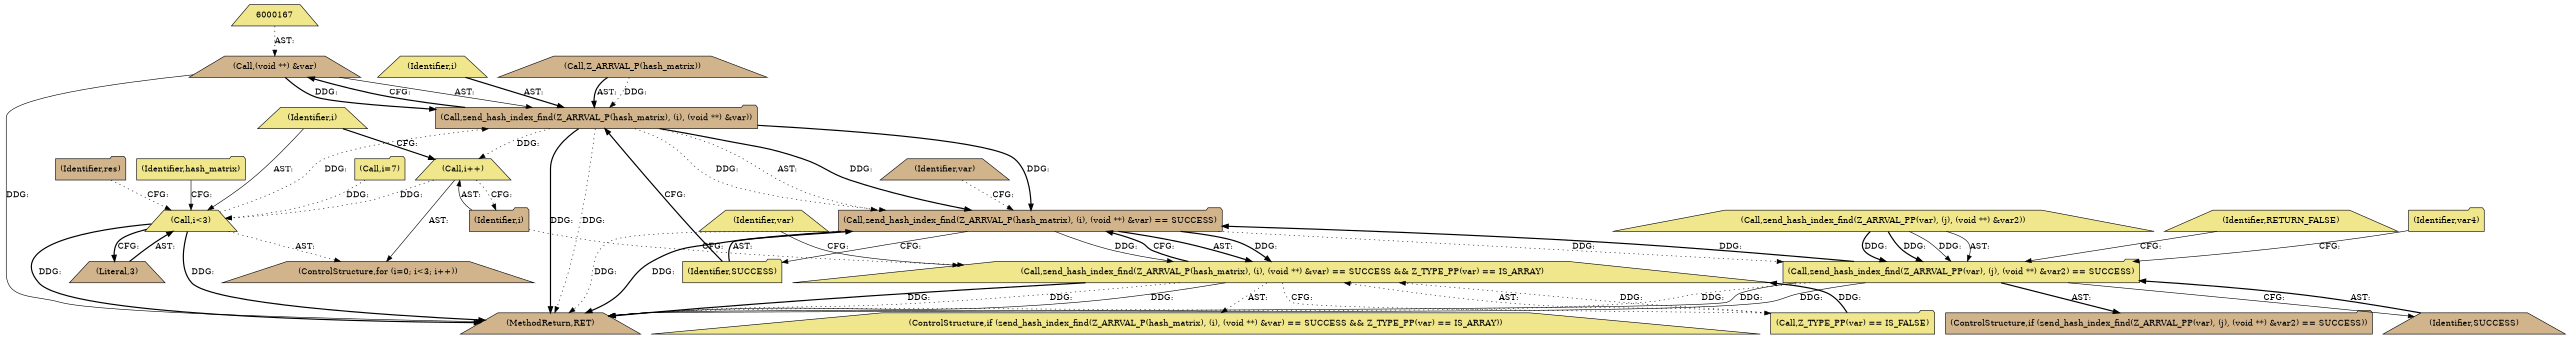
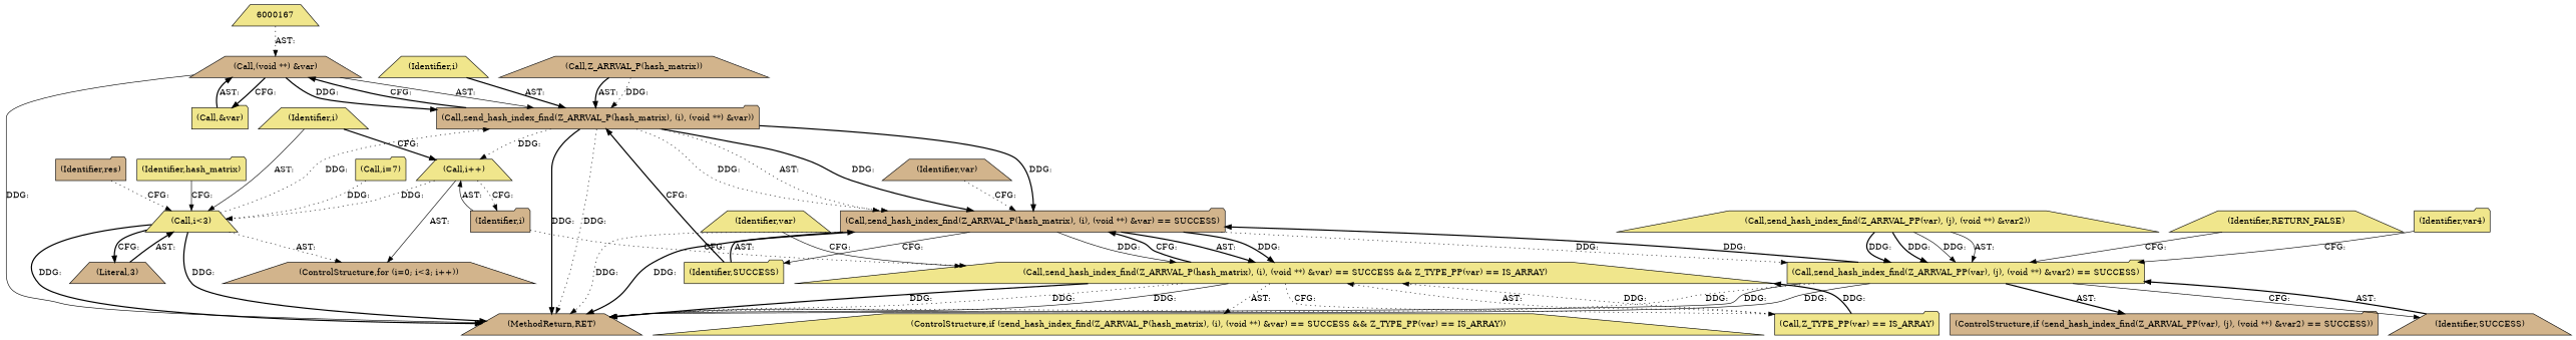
  digraph {
    node [fillcolor=khaki shape=trapezium style=filled]
    edge [style=bold]
    n1 [fillcolor=tan label="(Call,(void **) &var)"]
    n2 [fillcolor=tan label="(Call,zend_hash_index_find(Z_ARRVAL_P(hash_matrix), (i), (void **) &var))" shape=folder]
+   n3 [label="(Call,&var)" shape=folder]
    n4 [fillcolor=tan label="(MethodReturn,RET)"]
    n5 [label="(Call,i++)"]
    n6 [fillcolor=tan label="(Call,zend_hash_index_find(Z_ARRVAL_P(hash_matrix), (i), (void **) &var) == SUCCESS)" shape=folder]
    n7 [label="(Call,i<3)"]
    n8 [fillcolor=tan label="(Identifier,i)" shape=folder]
    n9 [fillcolor=tan label="(ControlStructure,for (i=0; i<3; i++))"]
    n10 [label="(Call,zend_hash_index_find(Z_ARRVAL_P(hash_matrix), (i), (void **) &var) == SUCCESS && Z_TYPE_PP(var) == IS_ARRAY)"]
    n11 [label="(Call,zend_hash_index_find(Z_ARRVAL_PP(var), (j), (void **) &var2) == SUCCESS)" shape=folder]
    n12 [label="(Identifier,SUCCESS)" shape=folder]
    n13 [fillcolor=tan label="(Literal,3)"]
    n14 [label="(ControlStructure,if (zend_hash_index_find(Z_ARRVAL_P(hash_matrix), (i), (void **) &var) == SUCCESS && Z_TYPE_PP(var) == IS_ARRAY))"]
-   n15 [label="(Call,Z_TYPE_PP(var) == IS_FALSE)" shape=folder]
+   n15 [label="(Call,Z_TYPE_PP(var) == IS_ARRAY)" shape=folder]
    n16 [fillcolor=tan label="(ControlStructure,if (zend_hash_index_find(Z_ARRVAL_PP(var), (j), (void **) &var2) == SUCCESS))" shape=folder]
    n17 [fillcolor=tan label="(Identifier,SUCCESS)"]
    n18 [fillcolor=tan label="(Identifier,var)"]
    n19 [fillcolor=tan label="(Identifier,res)" shape=folder]
    n20 [label="(Identifier,var)"]
    n21 [label="(Identifier,hash_matrix)" shape=folder]
    n22 [label="(Call,zend_hash_index_find(Z_ARRVAL_PP(var), (j), (void **) &var2))"]
    n23 [label="(Call,i=7)" shape=folder]
    n24 [label="(Identifier,i)"]
    n25 [fillcolor=tan label="(Call,Z_ARRVAL_P(hash_matrix))"]
    n26 [label="(Identifier,RETURN_FALSE)"]
    n27 [label="(Identifier,var4)" shape=folder]
    n28 [label="(Identifier,i)"]
    n29 [label=6000167]
    n1 -> n2 [label="AST: " style=solid]
    n1 -> n2 [label="DDG: "]
+   n1 -> n3 [label="CFG: "]
    n1 -> n4 [label="DDG: " style=solid]
    n2 -> n1 [label="CFG: "]
    n2 -> n4 [label="DDG: " style=dotted]
    n2 -> n4 [label="DDG: "]
    n2 -> n5 [label="DDG: " style=dotted]
    n2 -> n6 [label="AST: " style=dotted]
    n2 -> n6 [label="DDG: "]
    n2 -> n6 [label="DDG: "]
    n2 -> n6 [label="DDG: " style=dotted]
+   n3 -> n1 [label="AST: "]
    n5 -> n7 [label="DDG: " style=dotted]
    n5 -> n8 [label="CFG: " style=dotted]
    n5 -> n9 [label="AST: " style=solid]
    n6 -> n4 [label="DDG: "]
    n6 -> n4 [label="DDG: " style=dotted]
    n6 -> n10 [label="AST: "]
    n6 -> n10 [label="DDG: "]
    n6 -> n10 [label="DDG: " style=solid]
    n6 -> n11 [label="DDG: " style=dotted]
    n6 -> n12 [label="CFG: " style=solid]
    n7 -> n2 [label="DDG: " style=dotted]
    n7 -> n4 [label="DDG: "]
    n7 -> n4 [label="DDG: "]
    n7 -> n9 [label="AST: " style=dotted]
    n7 -> n13 [label="CFG: "]
    n8 -> n5 [label="AST: " style=solid]
    n8 -> n10 [label="CFG: " style=dotted]
    n10 -> n4 [label="DDG: "]
    n10 -> n4 [label="DDG: " style=dotted]
    n10 -> n4 [label="DDG: " style=solid]
    n10 -> n6 [label="CFG: "]
    n10 -> n14 [label="AST: " style=dotted]
    n10 -> n15 [label="CFG: " style=dotted]
    n11 -> n4 [label="DDG: " style=solid]
    n11 -> n4 [label="DDG: " style=dotted]
    n11 -> n4 [label="DDG: " style=solid]
    n11 -> n6 [label="DDG: "]
    n11 -> n16 [label="AST: "]
    n11 -> n17 [label="CFG: " style=solid]
    n12 -> n2 [label="CFG: "]
    n12 -> n6 [label="AST: "]
    n13 -> n7 [label="AST: "]
    n15 -> n10 [label="AST: " style=dotted]
    n15 -> n10 [label="DDG: " style=dotted]
    n15 -> n10 [label="DDG: "]
    n17 -> n11 [label="AST: "]
    n18 -> n6 [label="CFG: " style=dotted]
    n19 -> n7 [label="CFG: " style=dotted]
    n20 -> n10 [label="CFG: " style=solid]
    n21 -> n7 [label="CFG: " style=solid]
    n22 -> n11 [label="AST: " style=solid]
    n22 -> n11 [label="DDG: "]
    n22 -> n11 [label="DDG: "]
    n22 -> n11 [label="DDG: " style=solid]
    n23 -> n7 [label="DDG: " style=dotted]
    n24 -> n2 [label="AST: "]
    n25 -> n2 [label="AST: "]
    n25 -> n2 [label="DDG: " style=dotted]
    n26 -> n11 [label="CFG: " style=solid]
    n27 -> n11 [label="CFG: " style=solid]
    n28 -> n5 [label="CFG: "]
    n28 -> n7 [label="AST: " style=solid]
    n29 -> n1 [label="AST: " style=dotted]
  }
